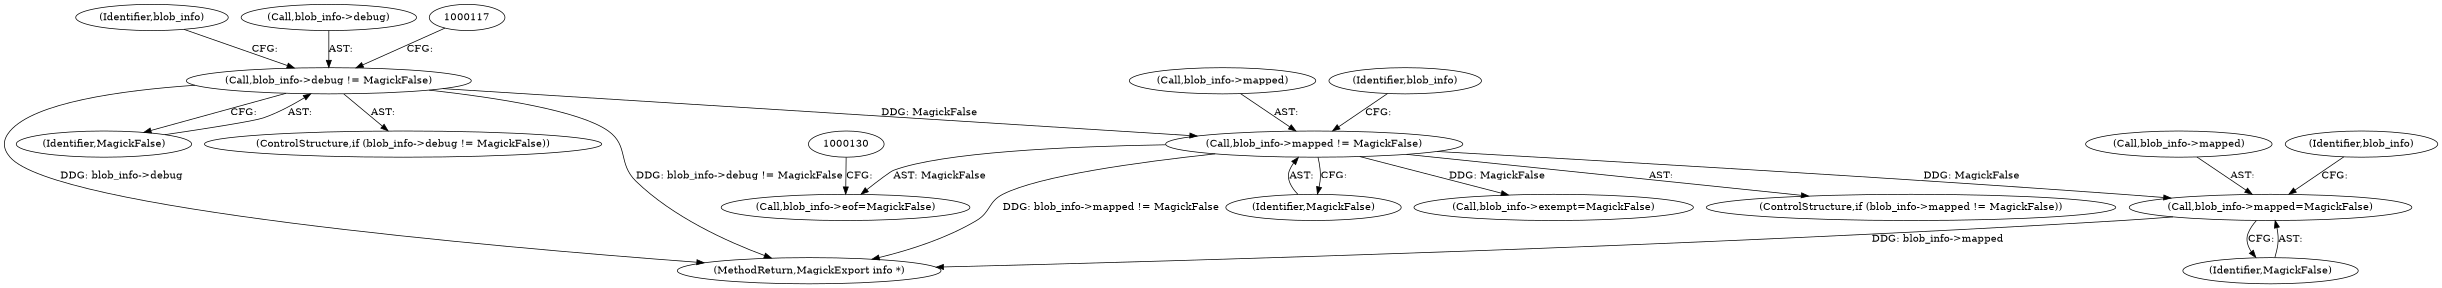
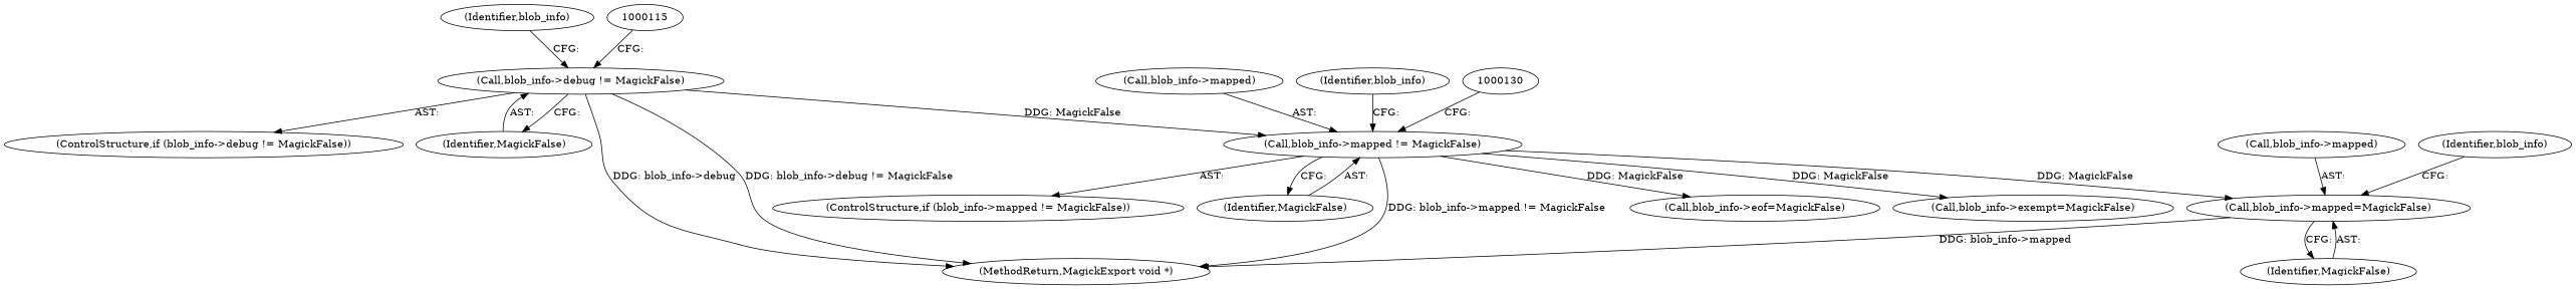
  digraph {
    fontname="DejaVu Serif"
    node [fontname="DejaVu Serif"]
    edge [fontname="DejaVu Serif"]
    n1 [label="(Call,blob_info->mapped=MagickFalse)"]
    n2 [label="(Identifier,MagickFalse)"]
-   n3 [label="(MethodReturn,MagickExport info *)"]
+   n3 [label="(MethodReturn,MagickExport void *)"]
    n4 [label="(Call,blob_info->mapped != MagickFalse)"]
    n5 [label="(Call,blob_info->eof=MagickFalse)"]
    n6 [label="(Call,blob_info->exempt=MagickFalse)"]
    n7 [label="(ControlStructure,if (blob_info->mapped != MagickFalse))"]
    n8 [label="(Identifier,MagickFalse)"]
    n9 [label="(Call,blob_info->debug != MagickFalse)"]
    n10 [label="(Identifier,MagickFalse)"]
    n11 [label="(ControlStructure,if (blob_info->debug != MagickFalse))"]
    n12 [label="(Call,blob_info->mapped)"]
    n13 [label="(Identifier,blob_info)"]
    n14 [label="(Call,blob_info->mapped)"]
    n15 [label="(Identifier,blob_info)"]
-   n16 [label="(Call,blob_info->debug)"]
    n17 [label="(Identifier,blob_info)"]
    1000130
-   1000117
+   1000117 [label=1000115]
    n1 -> n2 [label="CFG: "]
    n1 -> n3 [label="DDG: blob_info->mapped"]
    n2 -> n1 [label="AST: "]
    n4 -> n1 [label="DDG: MagickFalse"]
    n4 -> n3 [label="DDG: blob_info->mapped != MagickFalse"]
-   n4 -> n5 [label="AST: MagickFalse"]
+   n4 -> n5 [label="DDG: MagickFalse"]
    n4 -> n6 [label="DDG: MagickFalse"]
    n4 -> n7 [label="AST: "]
    n4 -> n8 [label="CFG: "]
    n8 -> n4 [label="AST: "]
    n9 -> n3 [label="DDG: blob_info->debug"]
    n9 -> n3 [label="DDG: blob_info->debug != MagickFalse"]
    n9 -> n4 [label="DDG: MagickFalse"]
    n9 -> n10 [label="CFG: "]
    n9 -> n11 [label="AST: "]
    n10 -> n9 [label="AST: "]
    n12 -> n1 [label="AST: "]
    n13 -> n1 [label="CFG: "]
    n14 -> n4 [label="AST: "]
    n15 -> n9 [label="CFG: "]
-   n16 -> n9 [label="AST: "]
    n17 -> n4 [label="CFG: "]
-   1000130 -> n5 [label="CFG: "]
+   1000130 -> n4 [label="CFG: "]
    1000117 -> n9 [label="CFG: "]
  }
